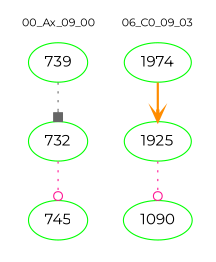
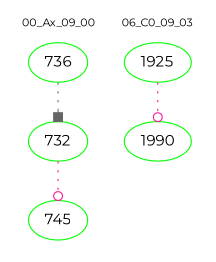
  digraph {
    fontname=Montserrat
    node [color=green fontname=Montserrat]
    edge [arrowhead=odot color=deeppink fontname=Montserrat style=dotted]
-   n1 [label=739]
+   n1 [label=736]
    n2 [label=732]
    n3 [label=745]
-   n4 [label=1974]
    n5 [label=1925]
-   n6 [label=1090]
+   n6 [label=1990]
    subgraph cluster_1 {
      color=white
      fontsize=10
      label="00_Ax_09_00"
      n1
      n2
      n3
    }
    subgraph cluster_2 {
      color=white
      fontsize=10
      label="06_C0_09_03"
-     n4
      n5
      n6
    }
    n1 -> n2 [arrowhead=box color=gray40]
    n2 -> n3
-   n4 -> n5 [arrowhead=vee color=darkorange style=bold]
    n5 -> n6
  }
